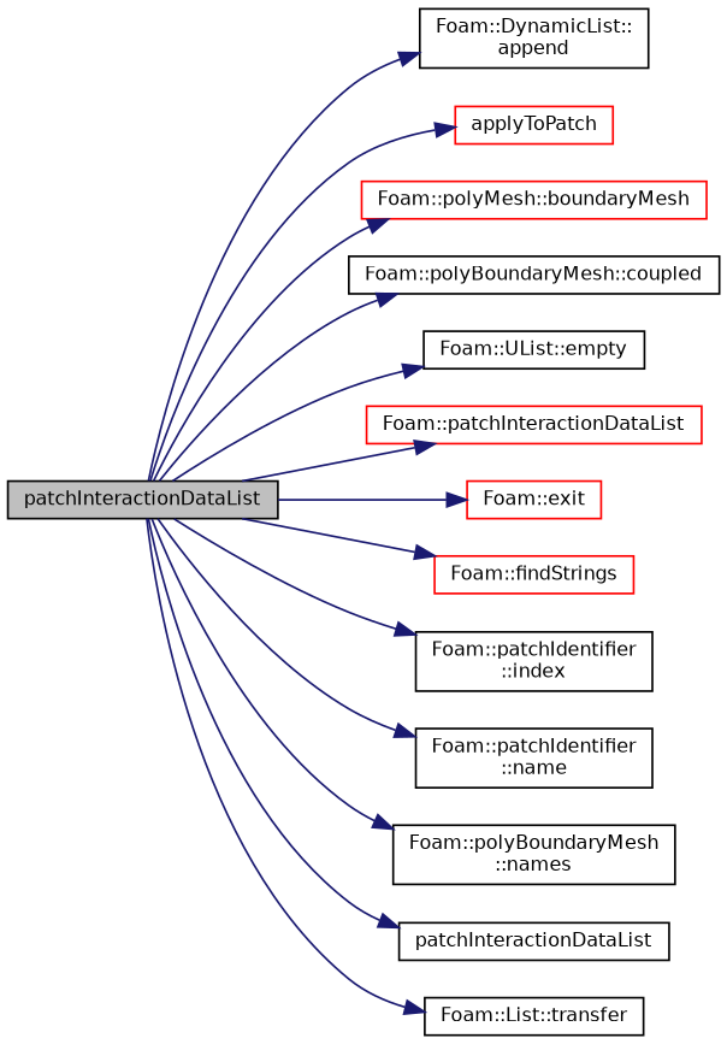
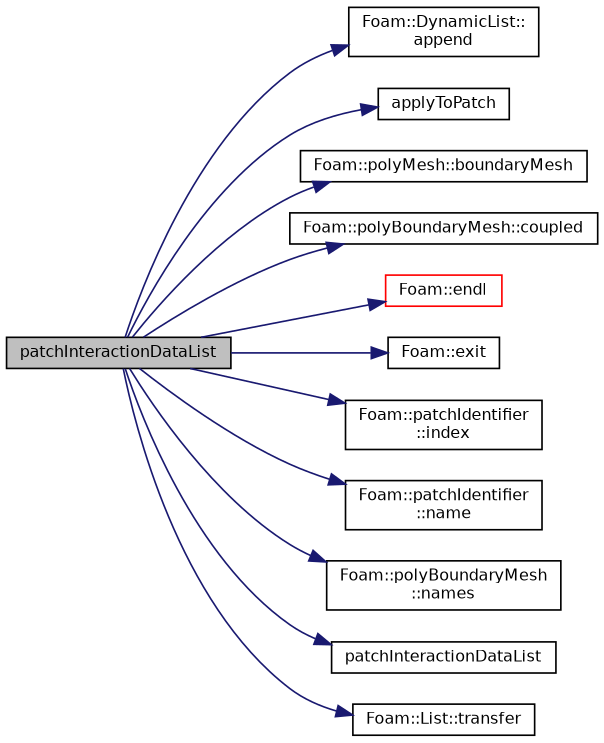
  digraph {
    rankdir=LR
    node [color=black fontname=Helvetica fontsize=10 shape=record]
    edge [color=midnightblue fontname=Helvetica fontsize=10 labelfontname=Helvetica labelfontsize=10 style=solid]
    n1 [fillcolor=grey75 fontcolor=black height=0.2 label=patchInteractionDataList style=filled width=0.4]
    n2 [height=0.2 label="Foam::DynamicList::\lappend" width=0.4]
-   n3 [color=red height=0.2 label=applyToPatch width=0.4]
-   n4 [color=red height=0.2 label="Foam::polyMesh::boundaryMesh" width=0.4]
+   n3 [height=0.2 label=applyToPatch width=0.4]
+   n4 [height=0.2 label="Foam::polyMesh::boundaryMesh" width=0.4]
    n5 [height=0.2 label="Foam::polyBoundaryMesh::coupled" width=0.4]
-   n6 [height=0.2 label="Foam::UList::empty" width=0.4]
-   n7 [color=red height=0.2 label="Foam::patchInteractionDataList" width=0.4]
-   n8 [color=red height=0.2 label="Foam::exit" width=0.4]
-   n9 [color=red height=0.2 label="Foam::findStrings" width=0.4]
+   n7 [color=red height=0.2 label="Foam::endl" width=0.4]
+   n8 [height=0.2 label="Foam::exit" width=0.4]
    n10 [height=0.2 label="Foam::patchIdentifier\l::index" width=0.4]
    n11 [height=0.2 label="Foam::patchIdentifier\l::name" width=0.4]
    n12 [height=0.2 label="Foam::polyBoundaryMesh\l::names" width=0.4]
    n13 [height=0.2 label=patchInteractionDataList width=0.4]
    n14 [height=0.2 label="Foam::List::transfer" width=0.4]
    n1 -> n2
    n1 -> n3
    n1 -> n4
    n1 -> n5
-   n1 -> n6
    n1 -> n7
    n1 -> n8
-   n1 -> n9
    n1 -> n10
    n1 -> n11
    n1 -> n12
    n1 -> n13
    n1 -> n14
  }
